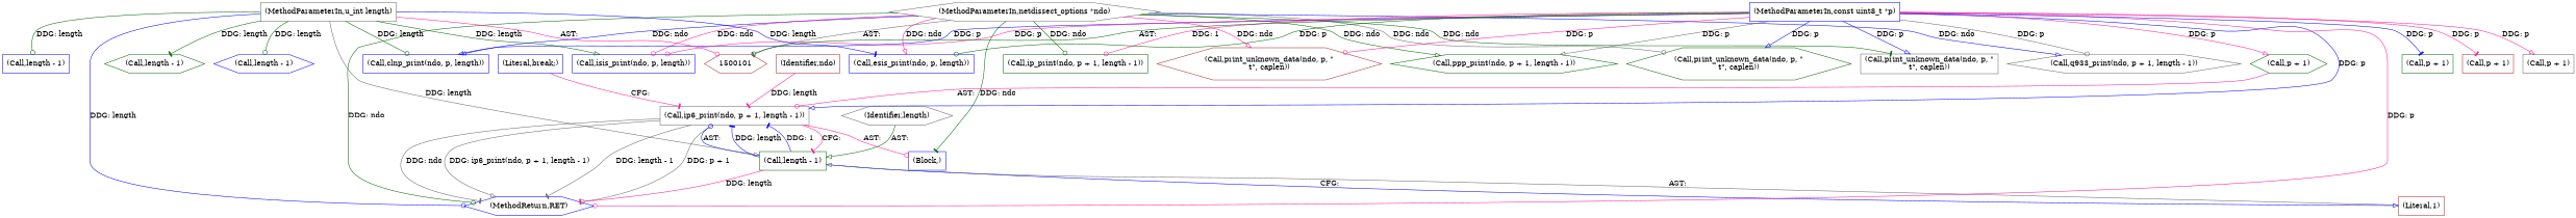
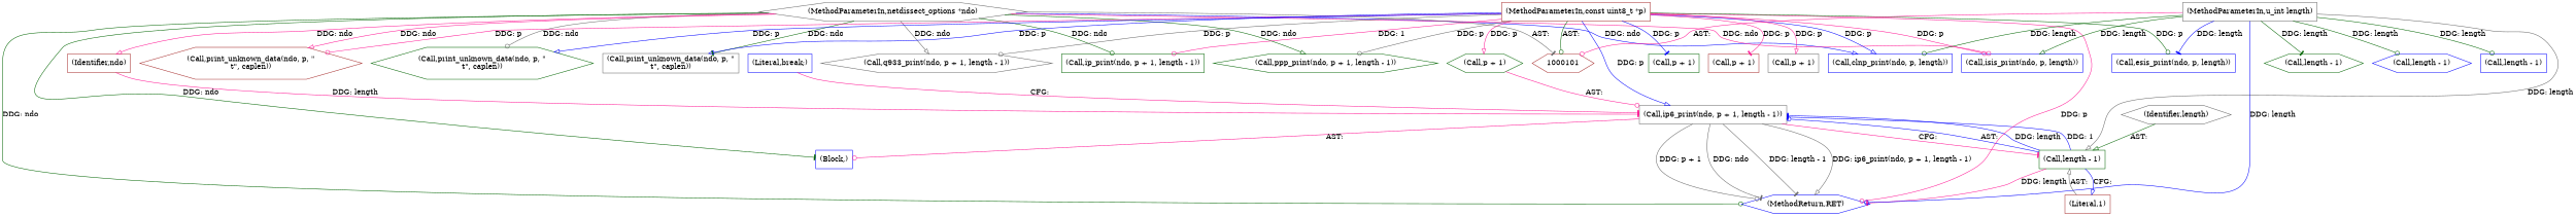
  digraph {
    node [color=blue shape=box]
    edge [arrowhead=odot color=deeppink]
    n1 [color=gray40 label="(Call,ip6_print(ndo, p + 1, length - 1))"]
    n2 [color=darkgreen label="(Call,length - 1)"]
    n3 [label="(MethodReturn,RET)" shape=hexagon]
    n4 [label="(Block,)"]
    n5 [color=brown label="(Literal,1)"]
    n6 [color=gray40 label="(MethodParameterIn,netdissect_options *ndo)" shape=hexagon]
    n7 [label="(Call,clnp_print(ndo, p, length))"]
    n8 [color=darkgreen label="(Call,ppp_print(ndo, p + 1, length - 1))" shape=hexagon]
    n9 [label="(Call,isis_print(ndo, p, length))"]
    n10 [color=brown label="(Call,print_unknown_data(ndo, p, \"\n\t\", caplen))" shape=hexagon]
    n11 [color=darkgreen label="(Call,print_unknown_data(ndo, p, \"\n\t\", caplen))" shape=hexagon]
    n12 [color=gray40 label="(Call,print_unknown_data(ndo, p, \"\n\t\", caplen))"]
    n13 [color=darkgreen label="(Call,ip_print(ndo, p + 1, length - 1))"]
    n14 [label="(Call,esis_print(ndo, p, length))"]
    n15 [color=gray40 label="(Call,q933_print(ndo, p + 1, length - 1))" shape=hexagon]
-   1000101 [color=brown shape=hexagon label=1500101]
-   n17 [label="(MethodParameterIn,const uint8_t *p)"]
+   1000101 [color=brown shape=hexagon]
+   n17 [color=brown label="(MethodParameterIn,const uint8_t *p)"]
    n18 [color=darkgreen label="(Call,p + 1)" shape=hexagon]
    n19 [color=darkgreen label="(Call,p + 1)"]
    n20 [color=brown label="(Call,p + 1)"]
    n21 [color=gray40 label="(Call,p + 1)"]
    n22 [color=gray40 label="(MethodParameterIn,u_int length)"]
    n23 [color=darkgreen label="(Call,length - 1)" shape=hexagon]
    n24 [label="(Call,length - 1)" shape=hexagon]
    n25 [label="(Call,length - 1)"]
    n26 [color=gray40 label="(Identifier,length)" shape=hexagon]
    n27 [color=brown label="(Identifier,ndo)"]
    n28 [label="(Literal,break;)"]
    n1 -> n2 [arrowhead=tee label="CFG: "]
    n1 -> n3 [arrowhead=tee color=gray40 label="DDG: length - 1"]
    n1 -> n3 [arrowhead=onormal color=gray40 label="DDG: ip6_print(ndo, p + 1, length - 1)"]
    n1 -> n3 [color=gray40 label="DDG: p + 1"]
    n1 -> n3 [arrowhead=tee color=gray40 label="DDG: ndo"]
    n1 -> n4 [label="AST: "]
    n2 -> n1 [color=blue label="AST: "]
    n2 -> n1 [arrowhead=tee color=blue label="DDG: length"]
    n2 -> n1 [arrowhead=tee color=blue label="DDG: 1"]
    n2 -> n3 [arrowhead=tee label="DDG: length"]
    n2 -> n5 [arrowhead=onormal color=blue label="CFG: "]
    n5 -> n2 [arrowhead=onormal color=gray40 label="AST: "]
    n6 -> n3 [color=darkgreen label="DDG: ndo"]
    n6 -> n4 [arrowhead=tee color=darkgreen label="DDG: ndo"]
    n6 -> n7 [arrowhead=onormal color=blue label="DDG: ndo"]
    n6 -> n8 [arrowhead=onormal color=darkgreen label="DDG: ndo"]
    n6 -> n9 [label="DDG: ndo"]
    n6 -> n10 [arrowhead=onormal label="DDG: ndo"]
    n6 -> n11 [color=gray40 label="DDG: ndo"]
    n6 -> n12 [arrowhead=tee color=darkgreen label="DDG: ndo"]
    n6 -> n13 [color=darkgreen label="DDG: ndo"]
-   n6 -> n14 [arrowhead=onormal label="DDG: ndo"]
-   n6 -> n15 [arrowhead=onormal color=blue label="DDG: ndo"]
+   n6 -> n27 [arrowhead=onormal label="DDG: ndo"]
+   n6 -> n15 [arrowhead=onormal color=gray40 label="DDG: ndo"]
    n6 -> 1000101 [arrowhead=tee color=gray40 label="AST: "]
    n17 -> n1 [arrowhead=onormal color=blue label="DDG: p"]
    n17 -> n3 [label="DDG: p"]
    n17 -> n7 [arrowhead=onormal color=blue label="DDG: p"]
-   n17 -> n8 [arrowhead=onormal color=gray40 label="DDG: p"]
+   n17 -> n8 [color=gray40 label="DDG: p"]
    n17 -> n9 [label="DDG: p"]
    n17 -> n10 [label="DDG: p"]
    n17 -> n11 [arrowhead=onormal color=blue label="DDG: p"]
    n17 -> n12 [arrowhead=onormal color=blue label="DDG: p"]
    n17 -> n13 [label="DDG: 1"]
    n17 -> n14 [color=darkgreen label="DDG: p"]
    n17 -> n15 [color=gray40 label="DDG: p"]
    n17 -> 1000101 [color=darkgreen label="AST: "]
    n17 -> n18 [arrowhead=onormal label="DDG: p"]
    n17 -> n19 [arrowhead=tee color=blue label="DDG: p"]
    n17 -> n20 [arrowhead=tee label="DDG: p"]
    n17 -> n21 [arrowhead=onormal label="DDG: p"]
    n18 -> n1 [label="AST: "]
    n22 -> n2 [arrowhead=onormal color=gray40 label="DDG: length"]
    n22 -> n3 [color=blue label="DDG: length"]
    n22 -> n7 [color=darkgreen label="DDG: length"]
    n22 -> n9 [arrowhead=onormal color=darkgreen label="DDG: length"]
    n22 -> n14 [arrowhead=tee color=blue label="DDG: length"]
    n22 -> 1000101 [label="AST: "]
    n22 -> n23 [arrowhead=tee color=darkgreen label="DDG: length"]
    n22 -> n24 [color=darkgreen label="DDG: length"]
    n22 -> n25 [color=darkgreen label="DDG: length"]
    n26 -> n2 [arrowhead=onormal color=darkgreen label="AST: "]
    n27 -> n1 [arrowhead=tee label="DDG: length"]
    n28 -> n1 [arrowhead=tee label="CFG: "]
  }
